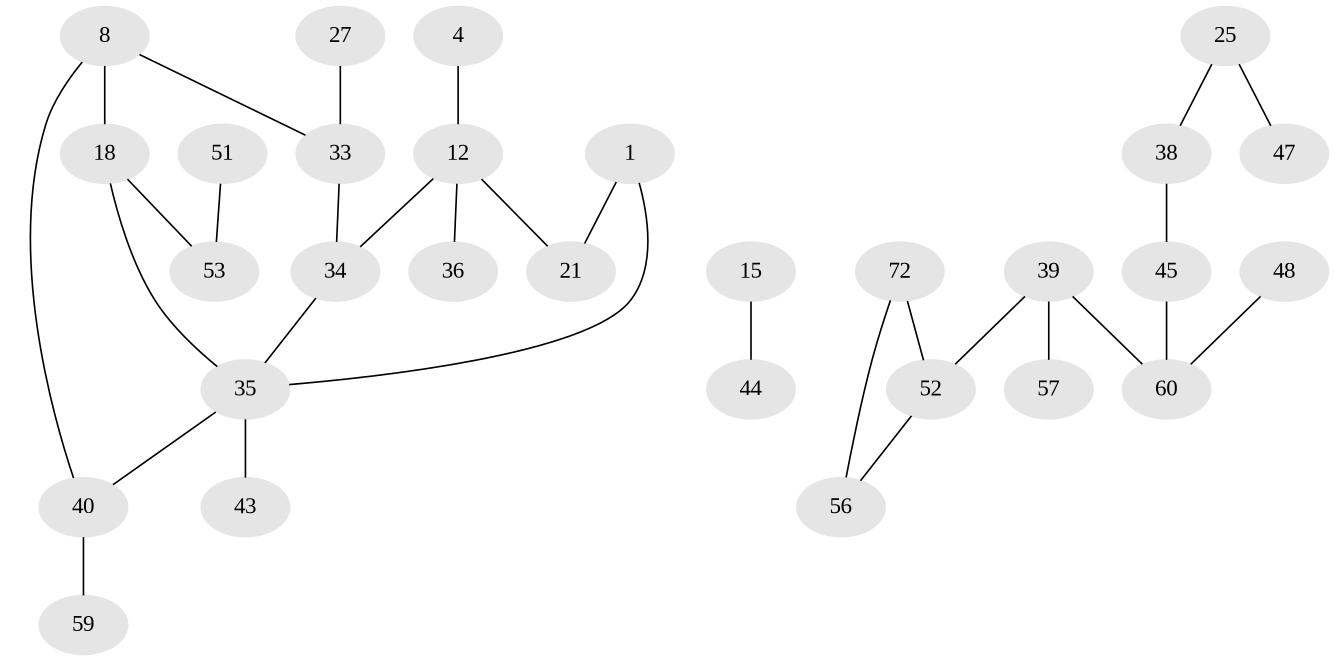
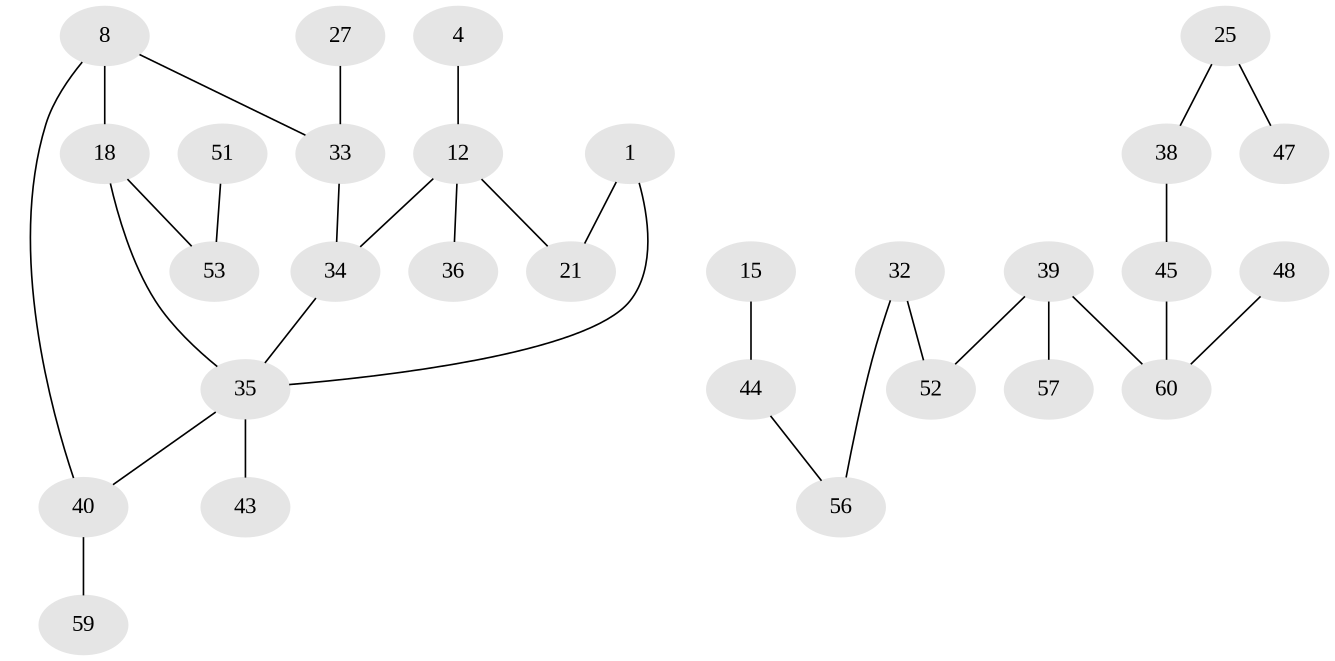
  graph {
    fontname="Liberation Serif"
    node [color=gray90 fontname="Liberation Serif" style=filled]
    edge [fontname="Liberation Serif" weight=1.0]
    1
    21
    35
    40
    43
    4
    12
    34
    36
    8
    18
    33
    53
    59
    15
    44
    56
    25
    38
    47
    45
    27
-   32 [label=72]
+   32
    52
    60
    39
    57
    48
    51
    1 -- 21
    1 -- 35
    35 -- 40
    35 -- 43
    40 -- 59
    4 -- 12
    12 -- 21
    12 -- 34
    12 -- 36
    34 -- 35
    8 -- 40
    8 -- 18
    8 -- 33
    18 -- 35
    18 -- 53
    33 -- 34
    15 -- 44
-   52 -- 56
+   44 -- 56
    25 -- 38
    25 -- 47
    38 -- 45
    45 -- 60
    27 -- 33
    32 -- 56
    32 -- 52
    39 -- 52
    39 -- 60
    39 -- 57
    48 -- 60
    51 -- 53
  }
